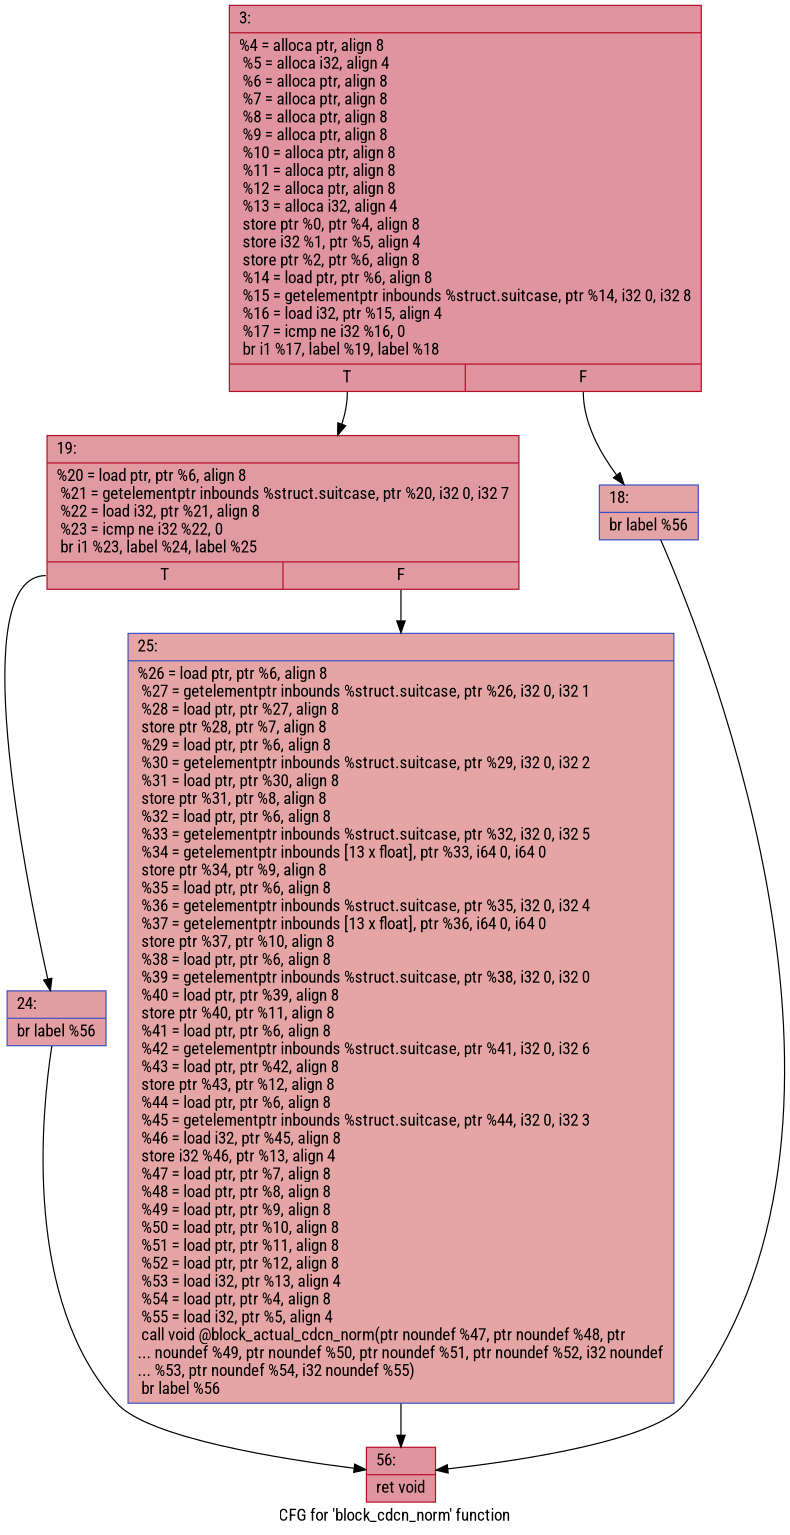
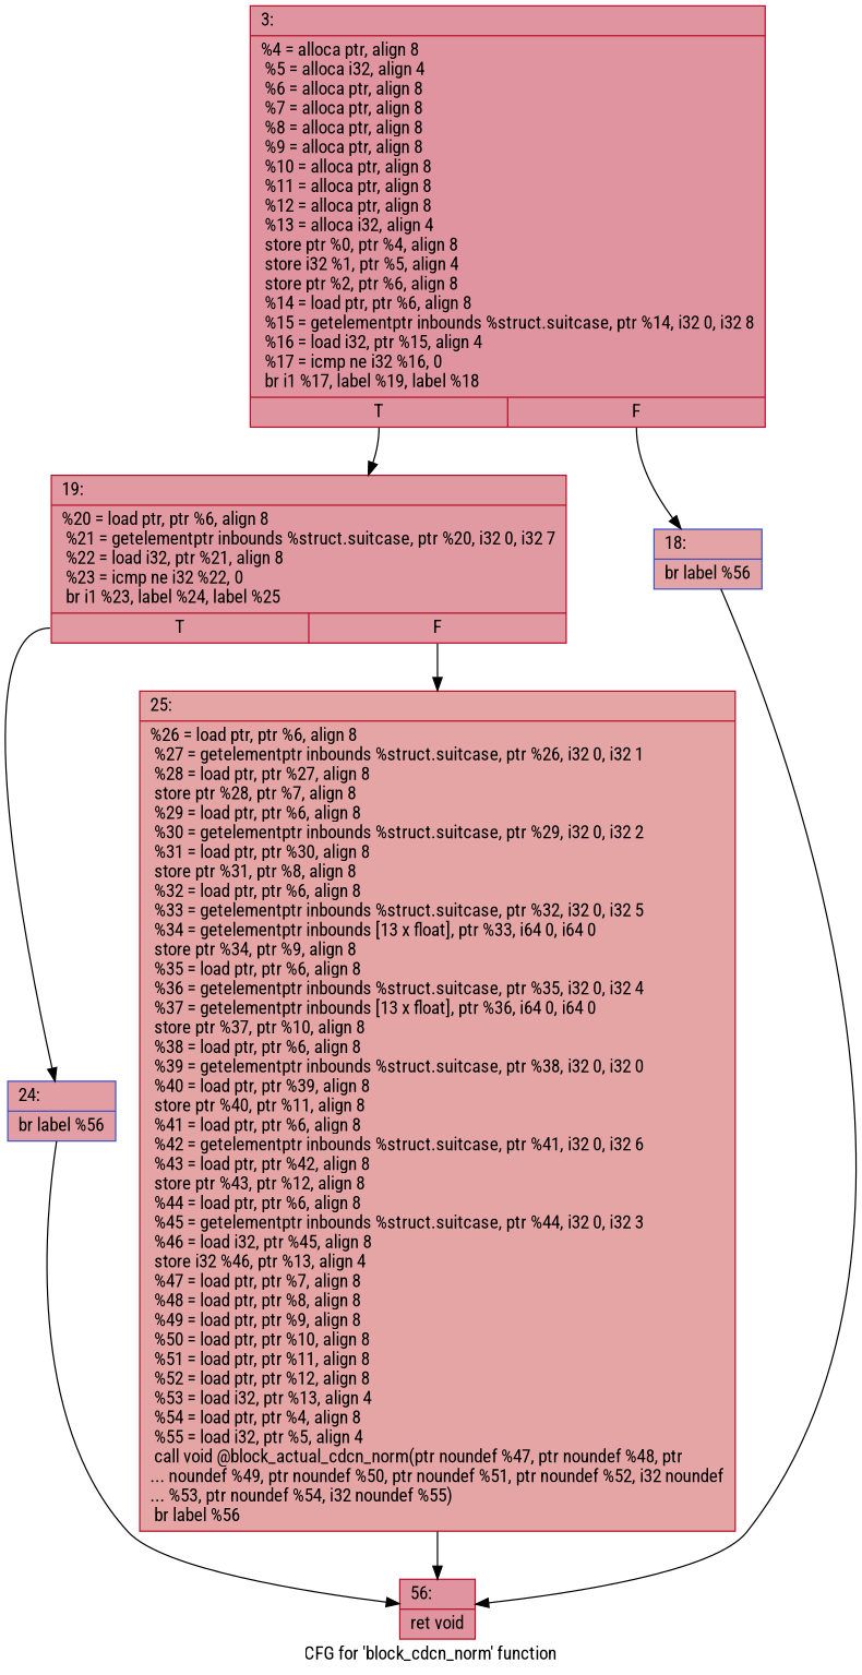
  digraph {
    label="CFG for 'block_cdcn_norm' function"
    fontname="Roboto Condensed"
    node [color="#b70d28ff" fillcolor="#b70d2870" fontname="Roboto Condensed" shape=record style=filled]
    edge [fontname="Roboto Condensed"]
    n1 [label="{3:\l|  %4 = alloca ptr, align 8\l  %5 = alloca i32, align 4\l  %6 = alloca ptr, align 8\l  %7 = alloca ptr, align 8\l  %8 = alloca ptr, align 8\l  %9 = alloca ptr, align 8\l  %10 = alloca ptr, align 8\l  %11 = alloca ptr, align 8\l  %12 = alloca ptr, align 8\l  %13 = alloca i32, align 4\l  store ptr %0, ptr %4, align 8\l  store i32 %1, ptr %5, align 4\l  store ptr %2, ptr %6, align 8\l  %14 = load ptr, ptr %6, align 8\l  %15 = getelementptr inbounds %struct.suitcase, ptr %14, i32 0, i32 8\l  %16 = load i32, ptr %15, align 4\l  %17 = icmp ne i32 %16, 0\l  br i1 %17, label %19, label %18\l|{<s0>T|<s1>F}}"]
    n2 [fillcolor="#bb1b2c70" label="{19:\l|  %20 = load ptr, ptr %6, align 8\l  %21 = getelementptr inbounds %struct.suitcase, ptr %20, i32 0, i32 7\l  %22 = load i32, ptr %21, align 8\l  %23 = icmp ne i32 %22, 0\l  br i1 %23, label %24, label %25\l|{<s0>T|<s1>F}}"]
    n3 [color="#3d50c3ff" fillcolor="#c32e3170" label="{18:\l|  br label %56\l}"]
    n4 [color="#3d50c3ff" fillcolor="#be242e70" label="{24:\l|  br label %56\l}"]
-   n5 [color="#3d50c3ff" fillcolor="#c5333470" label="{25:\l|  %26 = load ptr, ptr %6, align 8\l  %27 = getelementptr inbounds %struct.suitcase, ptr %26, i32 0, i32 1\l  %28 = load ptr, ptr %27, align 8\l  store ptr %28, ptr %7, align 8\l  %29 = load ptr, ptr %6, align 8\l  %30 = getelementptr inbounds %struct.suitcase, ptr %29, i32 0, i32 2\l  %31 = load ptr, ptr %30, align 8\l  store ptr %31, ptr %8, align 8\l  %32 = load ptr, ptr %6, align 8\l  %33 = getelementptr inbounds %struct.suitcase, ptr %32, i32 0, i32 5\l  %34 = getelementptr inbounds [13 x float], ptr %33, i64 0, i64 0\l  store ptr %34, ptr %9, align 8\l  %35 = load ptr, ptr %6, align 8\l  %36 = getelementptr inbounds %struct.suitcase, ptr %35, i32 0, i32 4\l  %37 = getelementptr inbounds [13 x float], ptr %36, i64 0, i64 0\l  store ptr %37, ptr %10, align 8\l  %38 = load ptr, ptr %6, align 8\l  %39 = getelementptr inbounds %struct.suitcase, ptr %38, i32 0, i32 0\l  %40 = load ptr, ptr %39, align 8\l  store ptr %40, ptr %11, align 8\l  %41 = load ptr, ptr %6, align 8\l  %42 = getelementptr inbounds %struct.suitcase, ptr %41, i32 0, i32 6\l  %43 = load ptr, ptr %42, align 8\l  store ptr %43, ptr %12, align 8\l  %44 = load ptr, ptr %6, align 8\l  %45 = getelementptr inbounds %struct.suitcase, ptr %44, i32 0, i32 3\l  %46 = load i32, ptr %45, align 8\l  store i32 %46, ptr %13, align 4\l  %47 = load ptr, ptr %7, align 8\l  %48 = load ptr, ptr %8, align 8\l  %49 = load ptr, ptr %9, align 8\l  %50 = load ptr, ptr %10, align 8\l  %51 = load ptr, ptr %11, align 8\l  %52 = load ptr, ptr %12, align 8\l  %53 = load i32, ptr %13, align 4\l  %54 = load ptr, ptr %4, align 8\l  %55 = load i32, ptr %5, align 4\l  call void @block_actual_cdcn_norm(ptr noundef %47, ptr noundef %48, ptr\l... noundef %49, ptr noundef %50, ptr noundef %51, ptr noundef %52, i32 noundef\l... %53, ptr noundef %54, i32 noundef %55)\l  br label %56\l}"]
+   n5 [fillcolor="#c5333470" label="{25:\l|  %26 = load ptr, ptr %6, align 8\l  %27 = getelementptr inbounds %struct.suitcase, ptr %26, i32 0, i32 1\l  %28 = load ptr, ptr %27, align 8\l  store ptr %28, ptr %7, align 8\l  %29 = load ptr, ptr %6, align 8\l  %30 = getelementptr inbounds %struct.suitcase, ptr %29, i32 0, i32 2\l  %31 = load ptr, ptr %30, align 8\l  store ptr %31, ptr %8, align 8\l  %32 = load ptr, ptr %6, align 8\l  %33 = getelementptr inbounds %struct.suitcase, ptr %32, i32 0, i32 5\l  %34 = getelementptr inbounds [13 x float], ptr %33, i64 0, i64 0\l  store ptr %34, ptr %9, align 8\l  %35 = load ptr, ptr %6, align 8\l  %36 = getelementptr inbounds %struct.suitcase, ptr %35, i32 0, i32 4\l  %37 = getelementptr inbounds [13 x float], ptr %36, i64 0, i64 0\l  store ptr %37, ptr %10, align 8\l  %38 = load ptr, ptr %6, align 8\l  %39 = getelementptr inbounds %struct.suitcase, ptr %38, i32 0, i32 0\l  %40 = load ptr, ptr %39, align 8\l  store ptr %40, ptr %11, align 8\l  %41 = load ptr, ptr %6, align 8\l  %42 = getelementptr inbounds %struct.suitcase, ptr %41, i32 0, i32 6\l  %43 = load ptr, ptr %42, align 8\l  store ptr %43, ptr %12, align 8\l  %44 = load ptr, ptr %6, align 8\l  %45 = getelementptr inbounds %struct.suitcase, ptr %44, i32 0, i32 3\l  %46 = load i32, ptr %45, align 8\l  store i32 %46, ptr %13, align 4\l  %47 = load ptr, ptr %7, align 8\l  %48 = load ptr, ptr %8, align 8\l  %49 = load ptr, ptr %9, align 8\l  %50 = load ptr, ptr %10, align 8\l  %51 = load ptr, ptr %11, align 8\l  %52 = load ptr, ptr %12, align 8\l  %53 = load i32, ptr %13, align 4\l  %54 = load ptr, ptr %4, align 8\l  %55 = load i32, ptr %5, align 4\l  call void @block_actual_cdcn_norm(ptr noundef %47, ptr noundef %48, ptr\l... noundef %49, ptr noundef %50, ptr noundef %51, ptr noundef %52, i32 noundef\l... %53, ptr noundef %54, i32 noundef %55)\l  br label %56\l}"]
    n6 [label="{56:\l|  ret void\l}"]
    n1 -> n2 [tailport=s0]
    n1 -> n3 [tailport=s1]
    n2 -> n4 [tailport=s0]
    n2 -> n5 [tailport=s1]
    n3 -> n6
    n4 -> n6
    n5 -> n6
  }
